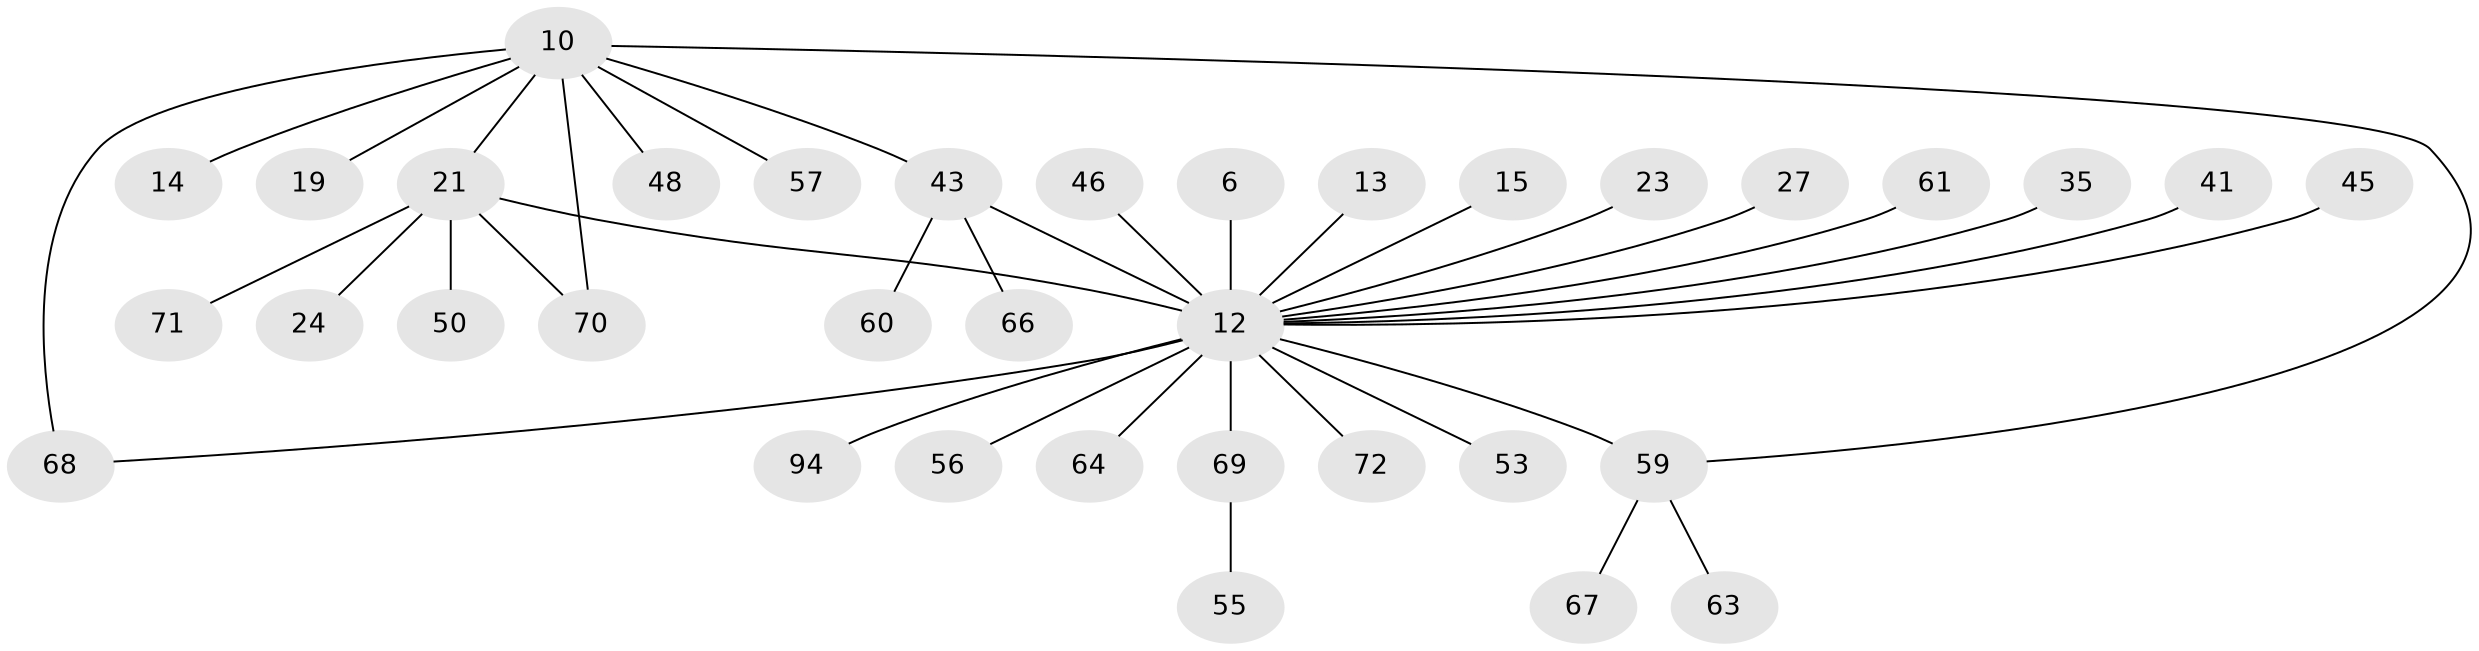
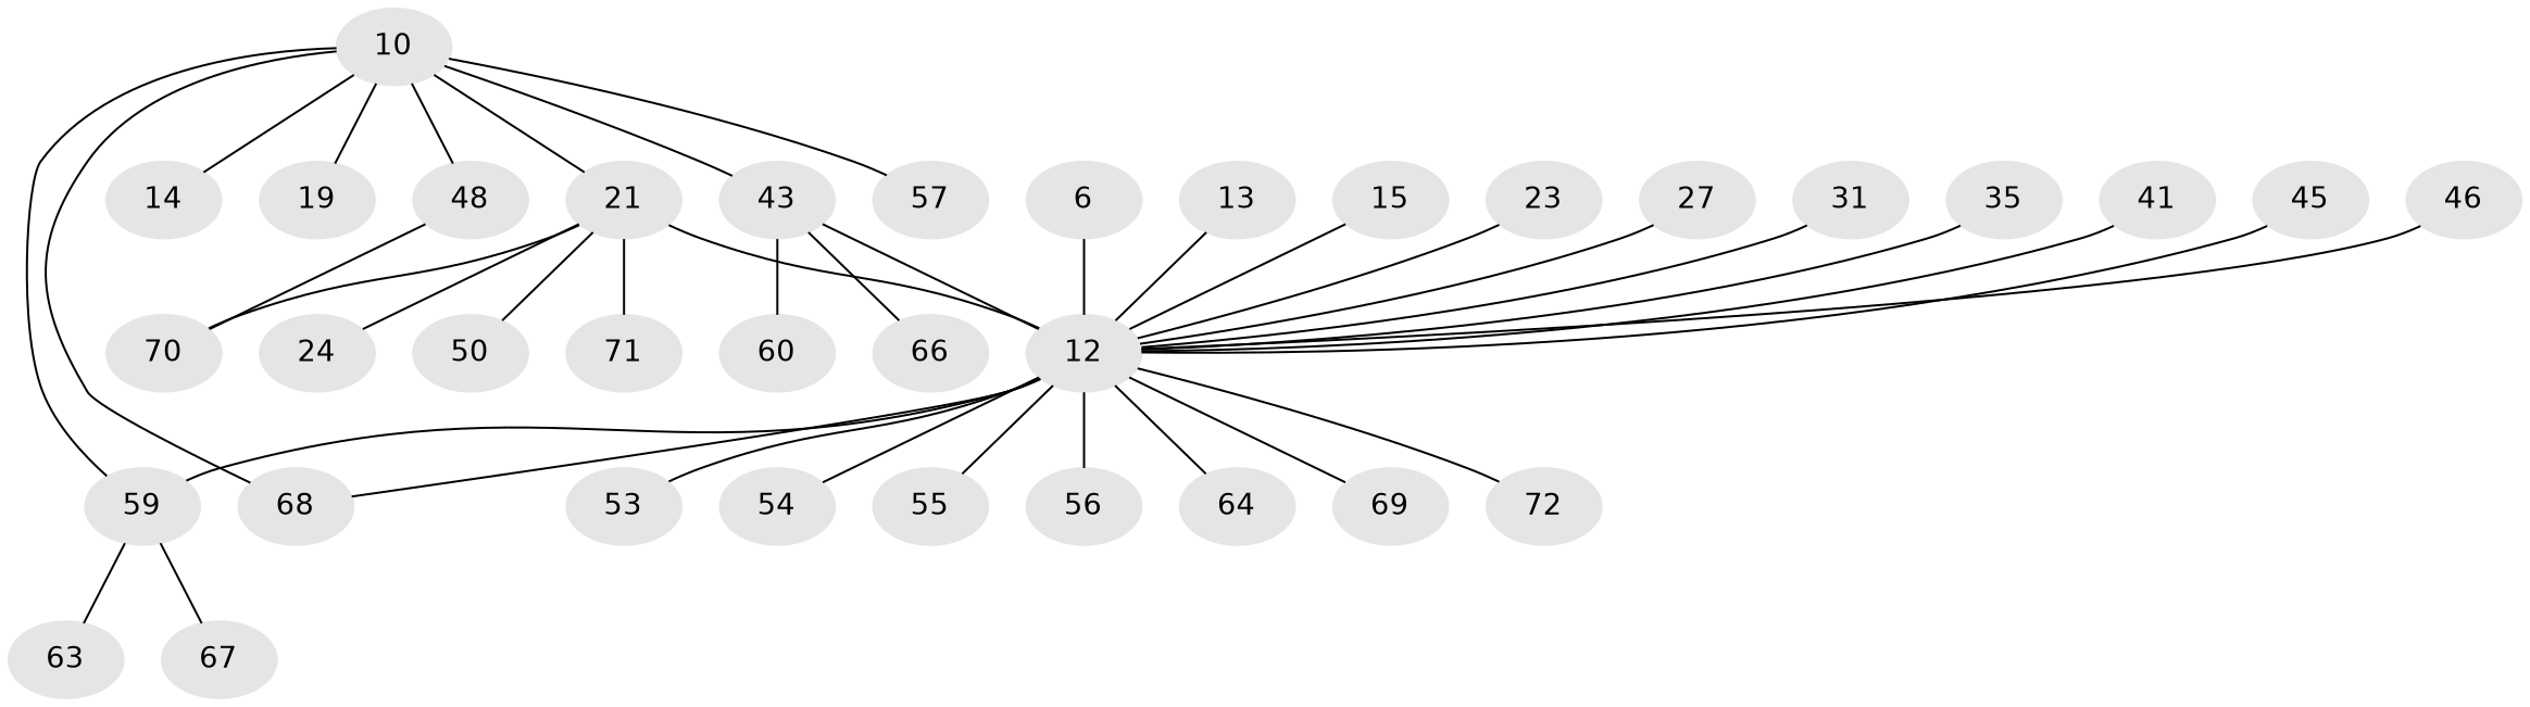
  graph {
    fontname="DejaVu Sans"
    node [color=gray90 fontname="DejaVu Sans" style=filled]
    edge [fontname="DejaVu Sans"]
    n1 [label=12 super="+42+37+40+33"]
    59 [super="+32+51+49"]
    68 [super="+16+28"]
    53
-   54 [label=94]
+   54
    55
    56 [super="+30"]
    64 [super="+38"]
    69 [super="+65"]
    72
    6
    10 [super="+1"]
    14
    19
    n15 [label=21 super="+2"]
    43 [super="+29"]
    48
    57 [super="+9"]
    70 [super="+5+20+39+62+44"]
    24
    50
    71
    60 [super="+58"]
    66
    63
    67
    13
    15
    23
    27
-   31 [super="+25" label=61]
+   31 [super="+25"]
    35
    41
    45
    46
    n1 -- 59 [weight=3]
    n1 -- 68
    n1 -- 53
    n1 -- 54
-   69 -- 55
+   n1 -- 55
    n1 -- 56
    n1 -- 64
    n1 -- 69
    n1 -- 72
    59 -- 63
    59 -- 67
    6 -- n1
    10 -- 59 [weight=2]
    10 -- 68 [weight=2]
    10 -- 14
    10 -- 19
    10 -- n15 [weight=2]
    10 -- 43 [weight=2]
    10 -- 48
    10 -- 57
-   10 -- 70
+   48 -- 70
    n15 -- n1 [weight=6]
    n15 -- 70 [weight=2]
    n15 -- 24
    n15 -- 50
    n15 -- 71
    43 -- n1 [weight=2]
    43 -- 60
    43 -- 66
    13 -- n1
    15 -- n1
    23 -- n1
    27 -- n1
    31 -- n1
    35 -- n1
    41 -- n1
    45 -- n1
    46 -- n1
  }
